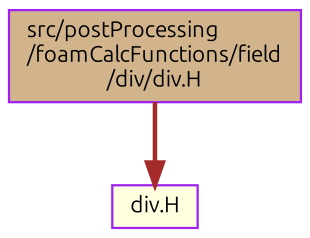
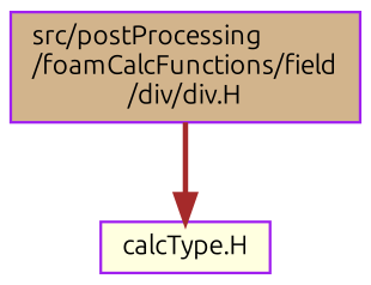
  digraph {
    fontname=Ubuntu
    node [color=purple fontname=Ubuntu fontsize=10 shape=record style=filled]
    n1 [fillcolor=tan fontcolor=black height=0.2 label="src/postProcessing\l/foamCalcFunctions/field\l/div/div.H" width=0.4]
-   n2 [height=0.2 label="div.H" width=0.4 fillcolor=lightyellow]
+   n2 [height=0.2 label="calcType.H" width=0.4 fillcolor=lightyellow]
    n1 -> n2 [color=brown fontname=Ubuntu fontsize=10 labelfontname=FreeSans labelfontsize=10 style=bold]
  }
